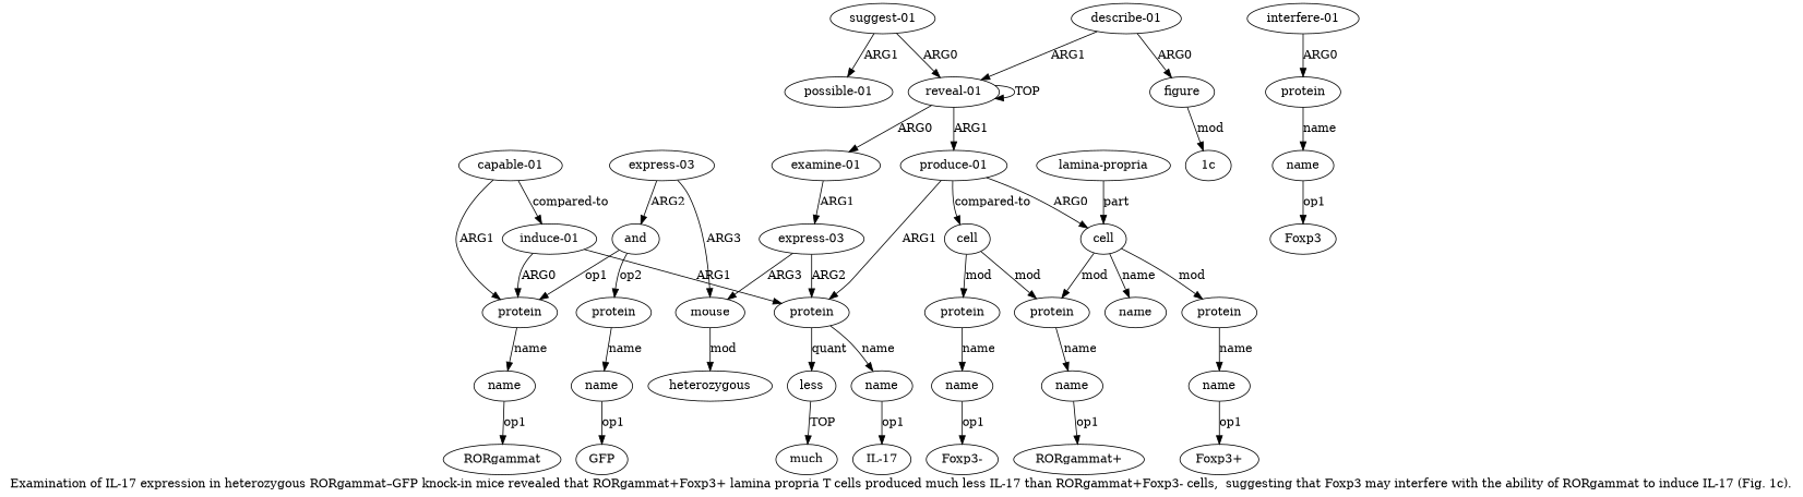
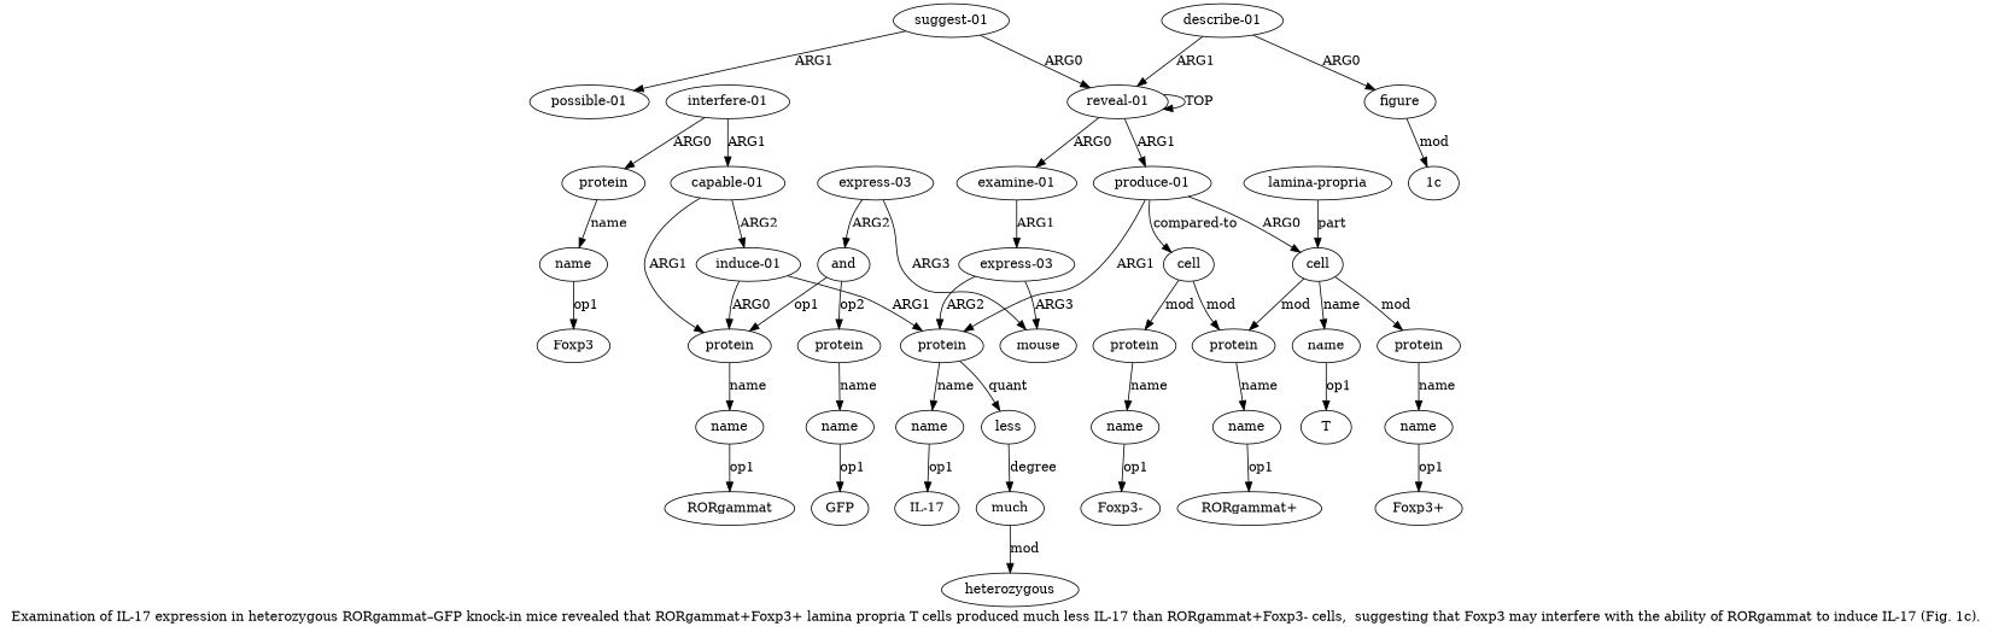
  digraph {
    label="Examination of IL-17 expression in heterozygous RORgammat–GFP knock-in mice revealed that RORgammat+Foxp3+ lamina propria T cells produced much less IL-17 than RORgammat+Foxp3- cells,  suggesting that Foxp3 may interfere with the ability of RORgammat to induce IL-17 (Fig. 1c)."
    node [color=black gold_ind=-1 gold_label=name test_ind=-1 test_label=name]
    edge [color=black gold_label=op1 test_label=op1]
    n1 [gold_ind=20 label=name test_ind=20]
    n2 [gold_label="IL-17" label="IL-17" test_label="IL-17"]
    n3 [gold_ind=21 gold_label=less label=less test_ind=21 test_label=less]
    n4 [gold_ind=22 gold_label=much label=much test_ind=22 test_label=much]
    n5 [gold_ind=23 gold_label=cell label=cell test_ind=23 test_label=cell]
    n6 [gold_ind=24 gold_label=protein label=protein test_ind=24 test_label=protein]
    n7 [gold_ind=15 gold_label=protein label=protein test_ind=15 test_label=protein]
    n8 [gold_ind=25 label=name test_ind=25]
    n9 [gold_ind=16 label=name test_ind=16]
    n10 [gold_label="Foxp3-" label="Foxp3-" test_label="Foxp3-"]
    n11 [gold_label="RORgammat+" label="RORgammat+" test_label="RORgammat+"]
    n12 [gold_ind=26 gold_label="suggest-01" label="suggest-01" test_ind=26 test_label="suggest-01"]
    n13 [gold_ind=27 gold_label="possible-01" label="possible-01" test_ind=27 test_label="possible-01"]
    n14 [gold_ind=0 gold_label="reveal-01" label="reveal-01" test_ind=0 test_label="reveal-01"]
    n15 [gold_ind=11 gold_label="produce-01" label="produce-01" test_ind=11 test_label="produce-01"]
    n16 [gold_ind=1 gold_label="examine-01" label="examine-01" test_ind=1 test_label="examine-01"]
    n17 [gold_ind=28 gold_label="interfere-01" label="interfere-01" test_ind=28 test_label="interfere-01"]
    n18 [gold_ind=29 gold_label=protein label=protein test_ind=29 test_label=protein]
    n19 [gold_ind=31 gold_label="capable-01" label="capable-01" test_ind=31 test_label="capable-01"]
    n20 [gold_ind=19 gold_label=protein label=protein test_ind=19 test_label=protein]
    n21 [gold_ind=12 gold_label=cell label=cell test_ind=12 test_label=cell]
    n22 [gold_ind=2 gold_label="express-03" label="express-03" test_ind=2 test_label="express-03"]
    n23 [gold_ind=30 label=name test_ind=30]
    n24 [gold_ind=32 gold_label="induce-01" label="induce-01" test_ind=32 test_label="induce-01"]
    n25 [gold_ind=7 gold_label=protein label=protein test_ind=7 test_label=protein]
    n26 [gold_label=Foxp3 label=Foxp3 test_label=Foxp3]
    n27 [gold_ind=8 label=name test_ind=8]
    n28 [gold_label=RORgammat label=RORgammat test_label=RORgammat]
+   n29 [gold_label=T label=T test_label=T]
    n30 [gold_ind=33 gold_label="describe-01" label="describe-01" test_ind=33 test_label="describe-01"]
    n31 [gold_ind=34 gold_label=figure label=figure test_ind=34 test_label=figure]
    n32 [gold_label="1c" label="1c" test_label="1c"]
    n33 [gold_label=GFP label=GFP test_label=GFP]
    n34 [gold_ind=14 gold_label="lamina-propria" label="lamina-propria" test_ind=14 test_label="lamina-propria"]
    n35 [gold_ind=17 gold_label=protein label=protein test_ind=17 test_label=protein]
    n36 [gold_ind=13 label=name test_ind=13]
    n37 [gold_ind=18 label=name test_ind=18]
    n38 [gold_label="Foxp3+" label="Foxp3+" test_label="Foxp3+"]
    n39 [gold_ind=10 label=name test_ind=10]
    n40 [gold_ind=3 gold_label=mouse label=mouse test_ind=3 test_label=mouse]
    n41 [gold_ind=4 gold_label=heterozygous label=heterozygous test_ind=4 test_label=heterozygous]
    n42 [gold_ind=5 gold_label="express-03" label="express-03" test_ind=5 test_label="express-03"]
    n43 [gold_ind=6 gold_label=and label=and test_ind=6 test_label=and]
    n44 [gold_ind=9 gold_label=protein label=protein test_ind=9 test_label=protein]
    n1 -> n2 [label=op1]
-   n3 -> n4 [gold_label=degree label=TOP test_label=degree]
+   n3 -> n4 [gold_label=degree label=degree test_label=degree]
    n5 -> n6 [gold_label=mod label=mod test_label=mod]
    n5 -> n7 [gold_label=mod label=mod test_label=mod]
    n6 -> n8 [gold_label=name label=name test_label=name]
    n7 -> n9 [gold_label=name label=name test_label=name]
    n8 -> n10 [label=op1]
    n9 -> n11 [label=op1]
    n12 -> n13 [gold_label=ARG1 label=ARG1 test_label=ARG1]
    n12 -> n14 [gold_label=ARG0 label=ARG0 test_label=ARG0]
    n14 -> n14 [gold_label=TOP label=TOP test_label=TOP]
    n14 -> n15 [gold_label=ARG1 label=ARG1 test_label=ARG1]
    n14 -> n16 [gold_label=ARG0 label=ARG0 test_label=ARG0]
    n15 -> n5 [gold_label="compared-to" label="compared-to" test_label="compared-to"]
    n15 -> n20 [gold_label=ARG1 label=ARG1 test_label=ARG1]
    n15 -> n21 [gold_label=ARG0 label=ARG0 test_label=ARG0]
    n16 -> n22 [gold_label=ARG1 label=ARG1 test_label=ARG1]
    n17 -> n18 [gold_label=ARG0 label=ARG0 test_label=ARG0]
+   n17 -> n19 [gold_label=ARG1 label=ARG1 test_label=ARG1]
    n18 -> n23 [gold_label=name label=name test_label=name]
-   n19 -> n24 [gold_label=ARG2 label="compared-to" test_label=ARG2]
+   n19 -> n24 [gold_label=ARG2 label=ARG2 test_label=ARG2]
    n19 -> n25 [gold_label=ARG1 label=ARG1 test_label=ARG1]
    n20 -> n1 [gold_label=name label=name test_label=name]
    n20 -> n3 [gold_label=quant label=quant test_label=quant]
    n21 -> n7 [gold_label=mod label=mod test_label=mod]
    n21 -> n35 [gold_label=mod label=mod test_label=mod]
    n21 -> n36 [gold_label=name label=name test_label=name]
    n22 -> n20 [gold_label=ARG2 label=ARG2 test_label=ARG2]
    n22 -> n40 [gold_label=ARG3 label=ARG3 test_label=ARG3]
    n23 -> n26 [label=op1]
    n24 -> n20 [gold_label=ARG1 label=ARG1 test_label=ARG1]
    n24 -> n25 [gold_label=ARG0 label=ARG0 test_label=ARG0]
    n25 -> n27 [gold_label=name label=name test_label=name]
    n27 -> n28 [label=op1]
    n30 -> n14 [gold_label=ARG1 label=ARG1 test_label=ARG1]
    n30 -> n31 [gold_label=ARG0 label=ARG0 test_label=ARG0]
    n31 -> n32 [gold_label=mod label=mod test_label=mod]
    n34 -> n21 [gold_label=part label=part test_label=part]
    n35 -> n37 [gold_label=name label=name test_label=name]
+   n36 -> n29 [label=op1]
    n37 -> n38 [label=op1]
    n39 -> n33 [label=op1]
-   n40 -> n41 [gold_label=mod label=mod test_label=mod]
+   n4 -> n41 [gold_label=mod label=mod test_label=mod]
    n42 -> n40 [gold_label=ARG3 label=ARG3 test_label=ARG3]
    n42 -> n43 [gold_label=ARG2 label=ARG2 test_label=ARG2]
    n43 -> n25 [label=op1]
    n43 -> n44 [gold_label=op2 label=op2 test_label=op2]
    n44 -> n39 [gold_label=name label=name test_label=name]
  }
